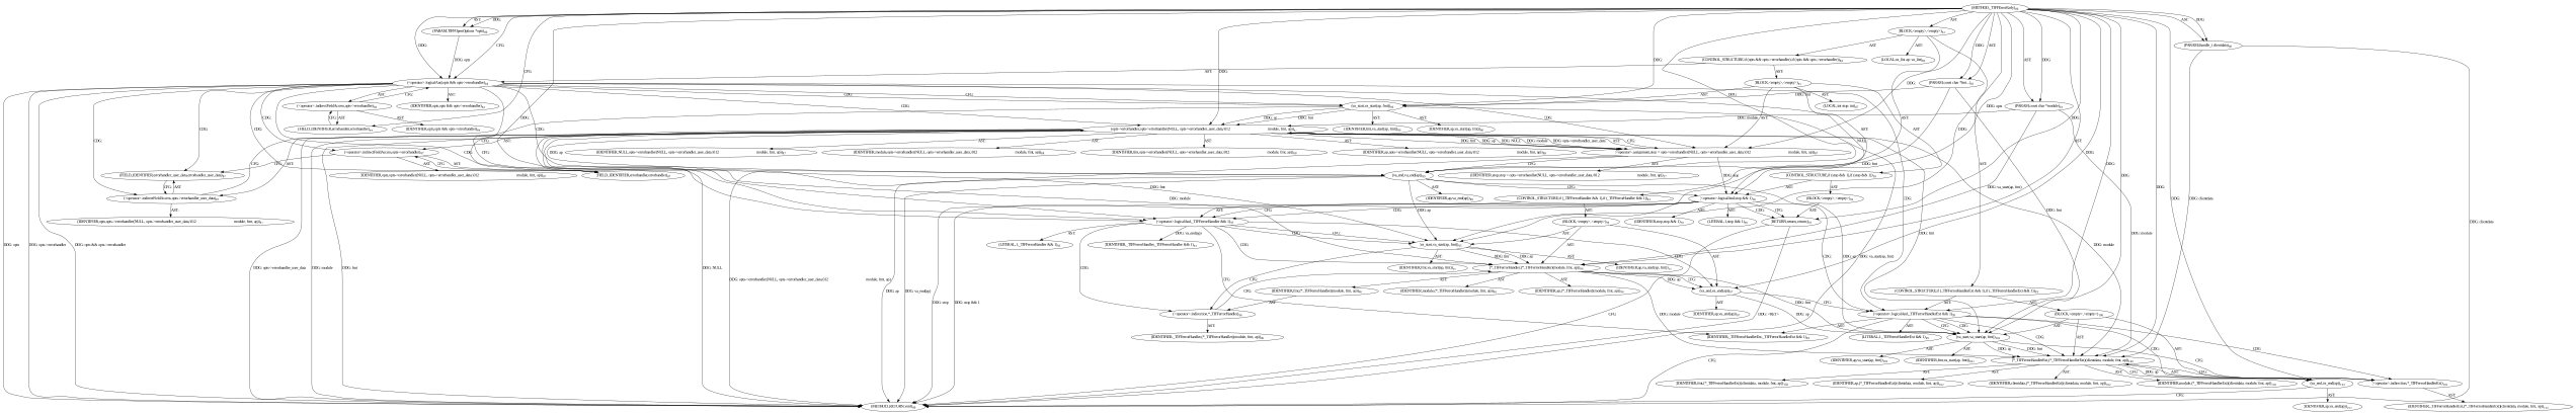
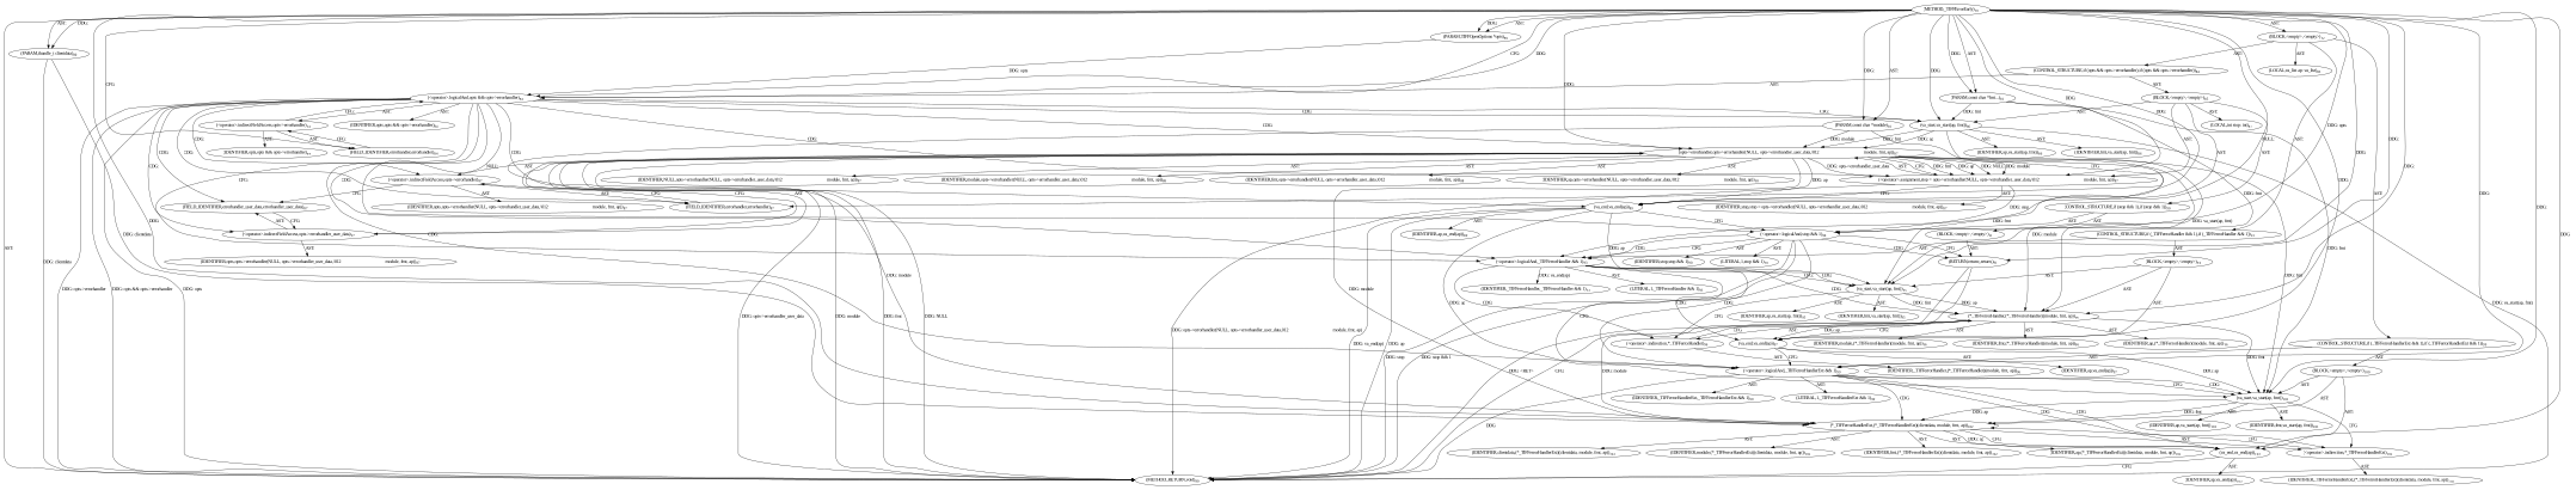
  digraph {
    fontname="Liberation Serif"
    node [fontname="Liberation Serif"]
    edge [fontname="Liberation Serif"]
    n1 [label=<(METHOD,_TIFFErrorEarly)<SUB>80</SUB>>]
    n2 [label=<(PARAM,TIFFOpenOptions *opts)<SUB>80</SUB>>]
    n3 [label=<(PARAM,thandle_t clientdata)<SUB>80</SUB>>]
    n4 [label=<(PARAM,const char *module)<SUB>81</SUB>>]
    n5 [label=<(PARAM,const char *fmt...)<SUB>81</SUB>>]
    n6 [label=<(BLOCK,&lt;empty&gt;,&lt;empty&gt;)<SUB>82</SUB>>]
    n7 [label=<(&lt;operator&gt;.logicalAnd,opts &amp;&amp; opts-&gt;errorhandler)<SUB>84</SUB>>]
    n8 [label=<(FIELD_IDENTIFIER,errorhandler,errorhandler)<SUB>84</SUB>>]
    n9 [label=<(va_start,va_start(ap, fmt))<SUB>86</SUB>>]
    n10 [label=<(&lt;operator&gt;.assignment,stop = opts-&gt;errorhandler(NULL, opts-&gt;errorhandler_user_data,\012                                      module, fmt, ap))<SUB>87</SUB>>]
    n11 [label=<(opts-&gt;errorhandler,opts-&gt;errorhandler(NULL, opts-&gt;errorhandler_user_data,\012                                      module, fmt, ap))<SUB>87</SUB>>]
    n12 [label=<(va_end,va_end(ap))<SUB>89</SUB>>]
    n13 [label=<(&lt;operator&gt;.logicalAnd,stop &amp;&amp; 1)<SUB>90</SUB>>]
    n14 [label=<(RETURN,return;,return;)<SUB>91</SUB>>]
    n15 [label=<(&lt;operator&gt;.logicalAnd,_TIFFerrorHandler &amp;&amp; 1)<SUB>93</SUB>>]
    n16 [label=<(va_start,va_start(ap, fmt))<SUB>95</SUB>>]
    n17 [label=<(*_TIFFerrorHandler,(*_TIFFerrorHandler)(module, fmt, ap))<SUB>96</SUB>>]
    n18 [label=<(va_end,va_end(ap))<SUB>97</SUB>>]
    n19 [label=<(&lt;operator&gt;.logicalAnd,_TIFFerrorHandlerExt &amp;&amp; 1)<SUB>99</SUB>>]
    n20 [label=<(va_start,va_start(ap, fmt))<SUB>101</SUB>>]
    n21 [label=<(*_TIFFerrorHandlerExt,(*_TIFFerrorHandlerExt)(clientdata, module, fmt, ap))<SUB>102</SUB>>]
    n22 [label=<(va_end,va_end(ap))<SUB>103</SUB>>]
    n23 [label=<(METHOD_RETURN,void)<SUB>80</SUB>>]
    n24 [label=<(LOCAL,va_list ap: va_list)<SUB>83</SUB>>]
    n25 [label=<(CONTROL_STRUCTURE,if (opts &amp;&amp; opts-&gt;errorhandler),if (opts &amp;&amp; opts-&gt;errorhandler))<SUB>84</SUB>>]
    n26 [label=<(CONTROL_STRUCTURE,if (_TIFFerrorHandler &amp;&amp; 1),if (_TIFFerrorHandler &amp;&amp; 1))<SUB>93</SUB>>]
    n27 [label=<(CONTROL_STRUCTURE,if (_TIFFerrorHandlerExt &amp;&amp; 1),if (_TIFFerrorHandlerExt &amp;&amp; 1))<SUB>99</SUB>>]
    n28 [label=<(IDENTIFIER,opts,opts &amp;&amp; opts-&gt;errorhandler)<SUB>84</SUB>>]
    n29 [label=<(&lt;operator&gt;.indirectFieldAccess,opts-&gt;errorhandler)<SUB>84</SUB>>]
    n30 [label=<(&lt;operator&gt;.indirectFieldAccess,opts-&gt;errorhandler)<SUB>87</SUB>>]
    n31 [label=<(FIELD_IDENTIFIER,errorhandler,errorhandler)<SUB>87</SUB>>]
    n32 [label=<(&lt;operator&gt;.indirectFieldAccess,opts-&gt;errorhandler_user_data)<SUB>87</SUB>>]
    n33 [label=<(FIELD_IDENTIFIER,errorhandler_user_data,errorhandler_user_data)<SUB>87</SUB>>]
    n34 [label=<(IDENTIFIER,ap,va_start(ap, fmt))<SUB>86</SUB>>]
    n35 [label=<(IDENTIFIER,fmt,va_start(ap, fmt))<SUB>86</SUB>>]
    n36 [label=<(IDENTIFIER,stop,stop = opts-&gt;errorhandler(NULL, opts-&gt;errorhandler_user_data,\012                                      module, fmt, ap))<SUB>87</SUB>>]
    n37 [label=<(IDENTIFIER,NULL,opts-&gt;errorhandler(NULL, opts-&gt;errorhandler_user_data,\012                                      module, fmt, ap))<SUB>87</SUB>>]
    n38 [label=<(IDENTIFIER,module,opts-&gt;errorhandler(NULL, opts-&gt;errorhandler_user_data,\012                                      module, fmt, ap))<SUB>88</SUB>>]
    n39 [label=<(IDENTIFIER,fmt,opts-&gt;errorhandler(NULL, opts-&gt;errorhandler_user_data,\012                                      module, fmt, ap))<SUB>88</SUB>>]
    n40 [label=<(IDENTIFIER,ap,opts-&gt;errorhandler(NULL, opts-&gt;errorhandler_user_data,\012                                      module, fmt, ap))<SUB>88</SUB>>]
    n41 [label=<(IDENTIFIER,ap,va_end(ap))<SUB>89</SUB>>]
    n42 [label=<(IDENTIFIER,stop,stop &amp;&amp; 1)<SUB>90</SUB>>]
    n43 [label=<(LITERAL,1,stop &amp;&amp; 1)<SUB>90</SUB>>]
    n44 [label=<(IDENTIFIER,_TIFFerrorHandler,_TIFFerrorHandler &amp;&amp; 1)<SUB>93</SUB>>]
    n45 [label=<(LITERAL,1,_TIFFerrorHandler &amp;&amp; 1)<SUB>93</SUB>>]
    n46 [label=<(&lt;operator&gt;.indirection,*_TIFFerrorHandler)<SUB>96</SUB>>]
    n47 [label=<(IDENTIFIER,ap,va_start(ap, fmt))<SUB>95</SUB>>]
    n48 [label=<(IDENTIFIER,fmt,va_start(ap, fmt))<SUB>95</SUB>>]
    n49 [label=<(IDENTIFIER,module,(*_TIFFerrorHandler)(module, fmt, ap))<SUB>96</SUB>>]
    n50 [label=<(IDENTIFIER,fmt,(*_TIFFerrorHandler)(module, fmt, ap))<SUB>96</SUB>>]
    n51 [label=<(IDENTIFIER,ap,(*_TIFFerrorHandler)(module, fmt, ap))<SUB>96</SUB>>]
    n52 [label=<(IDENTIFIER,ap,va_end(ap))<SUB>97</SUB>>]
    n53 [label=<(IDENTIFIER,_TIFFerrorHandlerExt,_TIFFerrorHandlerExt &amp;&amp; 1)<SUB>99</SUB>>]
    n54 [label=<(LITERAL,1,_TIFFerrorHandlerExt &amp;&amp; 1)<SUB>99</SUB>>]
    n55 [label=<(&lt;operator&gt;.indirection,*_TIFFerrorHandlerExt)<SUB>102</SUB>>]
    n56 [label=<(IDENTIFIER,ap,va_start(ap, fmt))<SUB>101</SUB>>]
    n57 [label=<(IDENTIFIER,fmt,va_start(ap, fmt))<SUB>101</SUB>>]
    n58 [label=<(IDENTIFIER,clientdata,(*_TIFFerrorHandlerExt)(clientdata, module, fmt, ap))<SUB>102</SUB>>]
    n59 [label=<(IDENTIFIER,module,(*_TIFFerrorHandlerExt)(clientdata, module, fmt, ap))<SUB>102</SUB>>]
    n60 [label=<(IDENTIFIER,fmt,(*_TIFFerrorHandlerExt)(clientdata, module, fmt, ap))<SUB>102</SUB>>]
    n61 [label=<(IDENTIFIER,ap,(*_TIFFerrorHandlerExt)(clientdata, module, fmt, ap))<SUB>102</SUB>>]
    n62 [label=<(IDENTIFIER,ap,va_end(ap))<SUB>103</SUB>>]
    n63 [label=<(BLOCK,&lt;empty&gt;,&lt;empty&gt;)<SUB>85</SUB>>]
    n64 [label=<(BLOCK,&lt;empty&gt;,&lt;empty&gt;)<SUB>94</SUB>>]
    n65 [label=<(BLOCK,&lt;empty&gt;,&lt;empty&gt;)<SUB>100</SUB>>]
    n66 [label=<(LOCAL,int stop: int)<SUB>87</SUB>>]
    n67 [label=<(CONTROL_STRUCTURE,if (stop &amp;&amp; 1),if (stop &amp;&amp; 1))<SUB>90</SUB>>]
    n68 [label=<(IDENTIFIER,opts,opts &amp;&amp; opts-&gt;errorhandler)<SUB>84</SUB>>]
    n69 [label=<(IDENTIFIER,opts,opts-&gt;errorhandler(NULL, opts-&gt;errorhandler_user_data,\012                                      module, fmt, ap))<SUB>87</SUB>>]
    n70 [label=<(IDENTIFIER,opts,opts-&gt;errorhandler(NULL, opts-&gt;errorhandler_user_data,\012                                      module, fmt, ap))<SUB>87</SUB>>]
    n71 [label=<(BLOCK,&lt;empty&gt;,&lt;empty&gt;)<SUB>91</SUB>>]
    n72 [label=<(IDENTIFIER,_TIFFerrorHandler,(*_TIFFerrorHandler)(module, fmt, ap))<SUB>96</SUB>>]
    n73 [label=<(IDENTIFIER,_TIFFerrorHandlerExt,(*_TIFFerrorHandlerExt)(clientdata, module, fmt, ap))<SUB>102</SUB>>]
    n1 -> n2 [label="AST: "]
    n1 -> n2 [label="DDG: "]
    n1 -> n3 [label="AST: "]
    n1 -> n3 [label="DDG: "]
    n1 -> n4 [label="AST: "]
    n1 -> n4 [label="DDG: "]
    n1 -> n5 [label="AST: "]
    n1 -> n5 [label="DDG: "]
    n1 -> n6 [label="AST: "]
    n1 -> n7 [label="CFG: "]
    n1 -> n7 [label="DDG: "]
    n1 -> n8 [label="CFG: "]
    n1 -> n9 [label="DDG: "]
    n1 -> n10 [label="DDG: "]
    n1 -> n11 [label="DDG: "]
    n1 -> n12 [label="DDG: "]
    n1 -> n13 [label="DDG: opts"]
    n1 -> n14 [label="DDG: "]
-   n1 -> n15 [label="DDG: "]
+   n1 -> n15 [label="NULL: "]
    n1 -> n16 [label="DDG: "]
-   n1 -> n17 [label="AST: "]
+   n1 -> n17 [label="DDG: "]
    n1 -> n18 [label="DDG: "]
    n1 -> n19 [label="DDG: "]
    n1 -> n20 [label="DDG: "]
    n1 -> n21 [label="DDG: "]
    n1 -> n22 [label="DDG: "]
+   n1 -> n23 [label="AST: "]
    n2 -> n7 [label="DDG: opts"]
    n3 -> n21 [label="DDG: clientdata"]
    n3 -> n23 [label="DDG: clientdata"]
    n4 -> n11 [label="DDG: module"]
    n4 -> n17 [label="DDG: va_start(ap, fmt)"]
    n4 -> n21 [label="DDG: module"]
    n5 -> n9 [label="DDG: fmt"]
    n5 -> n16 [label="DDG: fmt"]
    n5 -> n20 [label="DDG: fmt"]
    n6 -> n24 [label="AST: "]
    n6 -> n25 [label="AST: "]
    n6 -> n26 [label="AST: "]
    n6 -> n27 [label="AST: "]
    n7 -> n9 [label="CFG: "]
    n7 -> n9 [label="CDG: "]
    n7 -> n10 [label="CDG: "]
    n7 -> n11 [label="CDG: "]
    n7 -> n12 [label="CDG: "]
    n7 -> n13 [label="NULL: "]
    n7 -> n15 [label="CFG: "]
    n7 -> n15 [label="CDG: "]
    n7 -> n19 [label="CDG: "]
    n7 -> n23 [label="DDG: opts"]
    n7 -> n23 [label="DDG: opts-&gt;errorhandler"]
    n7 -> n23 [label="DDG: opts &amp;&amp; opts-&gt;errorhandler"]
    n7 -> n28 [label="AST: "]
    n7 -> n29 [label="AST: "]
    n7 -> n30 [label="CDG: "]
    n7 -> n31 [label="CDG: "]
    n7 -> n32 [label="CDG: "]
    n7 -> n33 [label="CDG: "]
    n8 -> n29 [label="CFG: "]
    n9 -> n11 [label="DDG: fmt"]
    n9 -> n11 [label="DDG: ap"]
    n9 -> n23 [label="DDG: va_start(ap, fmt)"]
    n9 -> n31 [label="CFG: "]
    n9 -> n34 [label="AST: "]
    n9 -> n35 [label="AST: "]
    n10 -> n11 [label="AST: "]
    n10 -> n12 [label="CFG: "]
    n10 -> n13 [label="DDG: stop"]
    n10 -> n23 [label="DDG: opts-&gt;errorhandler(NULL, opts-&gt;errorhandler_user_data,\012                                      module, fmt, ap)"]
    n10 -> n36 [label="AST: "]
    n11 -> n10 [label="CFG: "]
    n11 -> n10 [label="DDG: fmt"]
    n11 -> n10 [label="DDG: ap"]
    n11 -> n10 [label="DDG: NULL"]
    n11 -> n10 [label="DDG: module"]
    n11 -> n10 [label="DDG: opts-&gt;errorhandler_user_data"]
    n11 -> n12 [label="DDG: ap"]
    n11 -> n16 [label="DDG: fmt"]
    n11 -> n17 [label="DDG: module"]
    n11 -> n20 [label="DDG: fmt"]
    n11 -> n21 [label="DDG: module"]
    n11 -> n23 [label="DDG: opts-&gt;errorhandler_user_data"]
    n11 -> n23 [label="DDG: module"]
    n11 -> n23 [label="DDG: fmt"]
    n11 -> n23 [label="DDG: NULL"]
    n11 -> n30 [label="AST: "]
    n11 -> n32 [label="AST: "]
    n11 -> n37 [label="AST: "]
    n11 -> n38 [label="AST: "]
    n11 -> n39 [label="AST: "]
    n11 -> n40 [label="AST: "]
    n12 -> n13 [label="CFG: "]
    n12 -> n16 [label="DDG: ap"]
    n12 -> n20 [label="DDG: ap"]
    n12 -> n23 [label="DDG: ap"]
    n12 -> n23 [label="DDG: va_end(ap)"]
    n12 -> n41 [label="AST: "]
    n13 -> n14 [label="CFG: "]
    n13 -> n14 [label="CDG: "]
    n13 -> n15 [label="CFG: "]
    n13 -> n15 [label="CDG: "]
    n13 -> n19 [label="CDG: "]
    n13 -> n23 [label="DDG: stop"]
    n13 -> n23 [label="DDG: stop &amp;&amp; 1"]
    n13 -> n42 [label="AST: "]
    n13 -> n43 [label="AST: "]
    n14 -> n23 [label="CFG: "]
    n14 -> n23 [label="DDG: &lt;RET&gt;"]
    n15 -> n16 [label="CFG: "]
    n15 -> n16 [label="CDG: "]
    n15 -> n17 [label="CDG: "]
    n15 -> n18 [label="CDG: "]
-   n15 -> n53 [label="CFG: "]
+   n15 -> n19 [label="CFG: "]
    n15 -> n44 [label="DDG: va_end(ap)"]
    n15 -> n45 [label="AST: "]
    n15 -> n46 [label="CDG: "]
    n16 -> n17 [label="DDG: fmt"]
    n16 -> n17 [label="DDG: ap"]
    n16 -> n46 [label="CFG: "]
    n16 -> n47 [label="AST: "]
    n16 -> n48 [label="AST: "]
    n17 -> n18 [label="CFG: "]
    n17 -> n18 [label="DDG: ap"]
    n17 -> n20 [label="DDG: fmt"]
    n17 -> n21 [label="DDG: module"]
-   n50 -> n46 [label="AST: "]
+   n17 -> n46 [label="AST: "]
    n17 -> n49 [label="AST: "]
    n17 -> n50 [label="AST: "]
    n17 -> n51 [label="AST: "]
    n18 -> n19 [label="CFG: "]
    n18 -> n20 [label="DDG: ap"]
    n18 -> n52 [label="AST: "]
    n19 -> n20 [label="CFG: "]
    n19 -> n20 [label="CDG: "]
    n19 -> n21 [label="CDG: "]
    n19 -> n22 [label="CDG: "]
-   n19 -> n23 [label="CFG: "]
+   n19 -> n23 [label="DDG: "]
    n19 -> n53 [label="AST: "]
    n19 -> n54 [label="AST: "]
    n19 -> n55 [label="CDG: "]
    n20 -> n21 [label="DDG: fmt"]
    n20 -> n21 [label="DDG: ap"]
    n20 -> n55 [label="CFG: "]
    n20 -> n56 [label="AST: "]
    n20 -> n57 [label="AST: "]
    n21 -> n22 [label="CFG: "]
    n21 -> n22 [label="DDG: ap"]
    n21 -> n55 [label="AST: "]
    n21 -> n58 [label="AST: "]
    n21 -> n59 [label="AST: "]
    n21 -> n60 [label="AST: "]
    n21 -> n61 [label="AST: "]
    n22 -> n23 [label="CFG: "]
    n22 -> n62 [label="AST: "]
    n25 -> n7 [label="AST: "]
    n25 -> n63 [label="AST: "]
    n26 -> n15 [label="AST: "]
    n26 -> n64 [label="AST: "]
    n27 -> n19 [label="AST: "]
    n27 -> n65 [label="AST: "]
    n29 -> n7 [label="CFG: "]
    n29 -> n8 [label="AST: "]
    n29 -> n68 [label="AST: "]
    n30 -> n31 [label="AST: "]
    n30 -> n33 [label="CFG: "]
    n30 -> n69 [label="AST: "]
    n31 -> n30 [label="CFG: "]
    n32 -> n11 [label="CFG: "]
    n32 -> n33 [label="AST: "]
    n32 -> n70 [label="AST: "]
    n33 -> n32 [label="CFG: "]
    n46 -> n17 [label="CFG: "]
    n46 -> n72 [label="AST: "]
    n55 -> n21 [label="CFG: "]
    n55 -> n73 [label="AST: "]
    n63 -> n9 [label="AST: "]
    n63 -> n10 [label="AST: "]
    n63 -> n12 [label="AST: "]
    n63 -> n66 [label="AST: "]
    n63 -> n67 [label="AST: "]
    n64 -> n16 [label="AST: "]
    n64 -> n17 [label="AST: "]
    n64 -> n18 [label="AST: "]
    n65 -> n20 [label="AST: "]
    n65 -> n21 [label="AST: "]
    n65 -> n22 [label="AST: "]
    n67 -> n13 [label="AST: "]
    n67 -> n71 [label="AST: "]
    n71 -> n14 [label="AST: "]
  }
